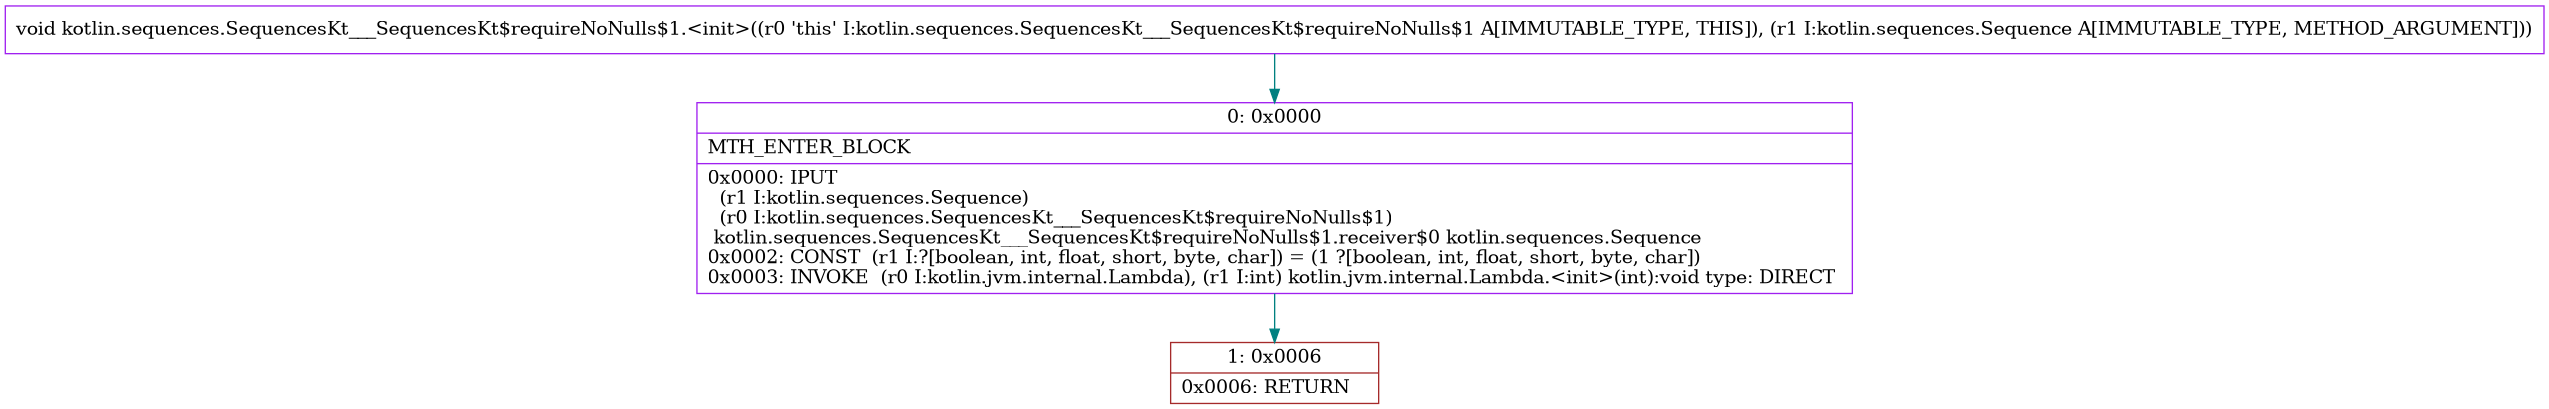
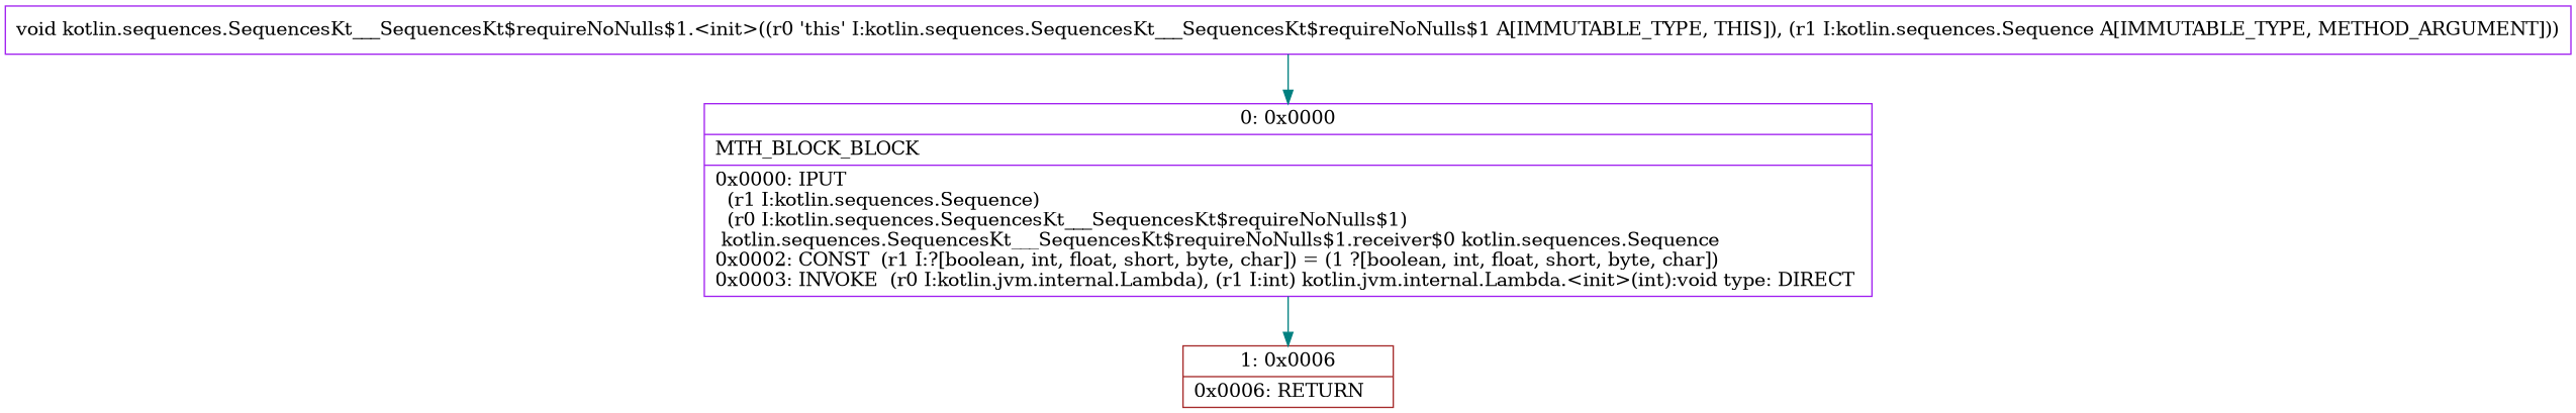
  digraph {
    node [shape=record color=purple]
    edge [color=teal]
-   n1 [label="{0\:\ 0x0000|MTH_ENTER_BLOCK\l|0x0000: IPUT  \l  (r1 I:kotlin.sequences.Sequence)\l  (r0 I:kotlin.sequences.SequencesKt___SequencesKt$requireNoNulls$1)\l kotlin.sequences.SequencesKt___SequencesKt$requireNoNulls$1.receiver$0 kotlin.sequences.Sequence \l0x0002: CONST  (r1 I:?[boolean, int, float, short, byte, char]) = (1 ?[boolean, int, float, short, byte, char]) \l0x0003: INVOKE  (r0 I:kotlin.jvm.internal.Lambda), (r1 I:int) kotlin.jvm.internal.Lambda.\<init\>(int):void type: DIRECT \l}"]
+   n1 [label="{0\:\ 0x0000|MTH_BLOCK_BLOCK\l|0x0000: IPUT  \l  (r1 I:kotlin.sequences.Sequence)\l  (r0 I:kotlin.sequences.SequencesKt___SequencesKt$requireNoNulls$1)\l kotlin.sequences.SequencesKt___SequencesKt$requireNoNulls$1.receiver$0 kotlin.sequences.Sequence \l0x0002: CONST  (r1 I:?[boolean, int, float, short, byte, char]) = (1 ?[boolean, int, float, short, byte, char]) \l0x0003: INVOKE  (r0 I:kotlin.jvm.internal.Lambda), (r1 I:int) kotlin.jvm.internal.Lambda.\<init\>(int):void type: DIRECT \l}"]
    n2 [label="{1\:\ 0x0006|0x0006: RETURN   \l}" color=brown]
    n3 [label="{void kotlin.sequences.SequencesKt___SequencesKt$requireNoNulls$1.\<init\>((r0 'this' I:kotlin.sequences.SequencesKt___SequencesKt$requireNoNulls$1 A[IMMUTABLE_TYPE, THIS]), (r1 I:kotlin.sequences.Sequence A[IMMUTABLE_TYPE, METHOD_ARGUMENT])) }"]
    n1 -> n2
    n3 -> n1
  }
